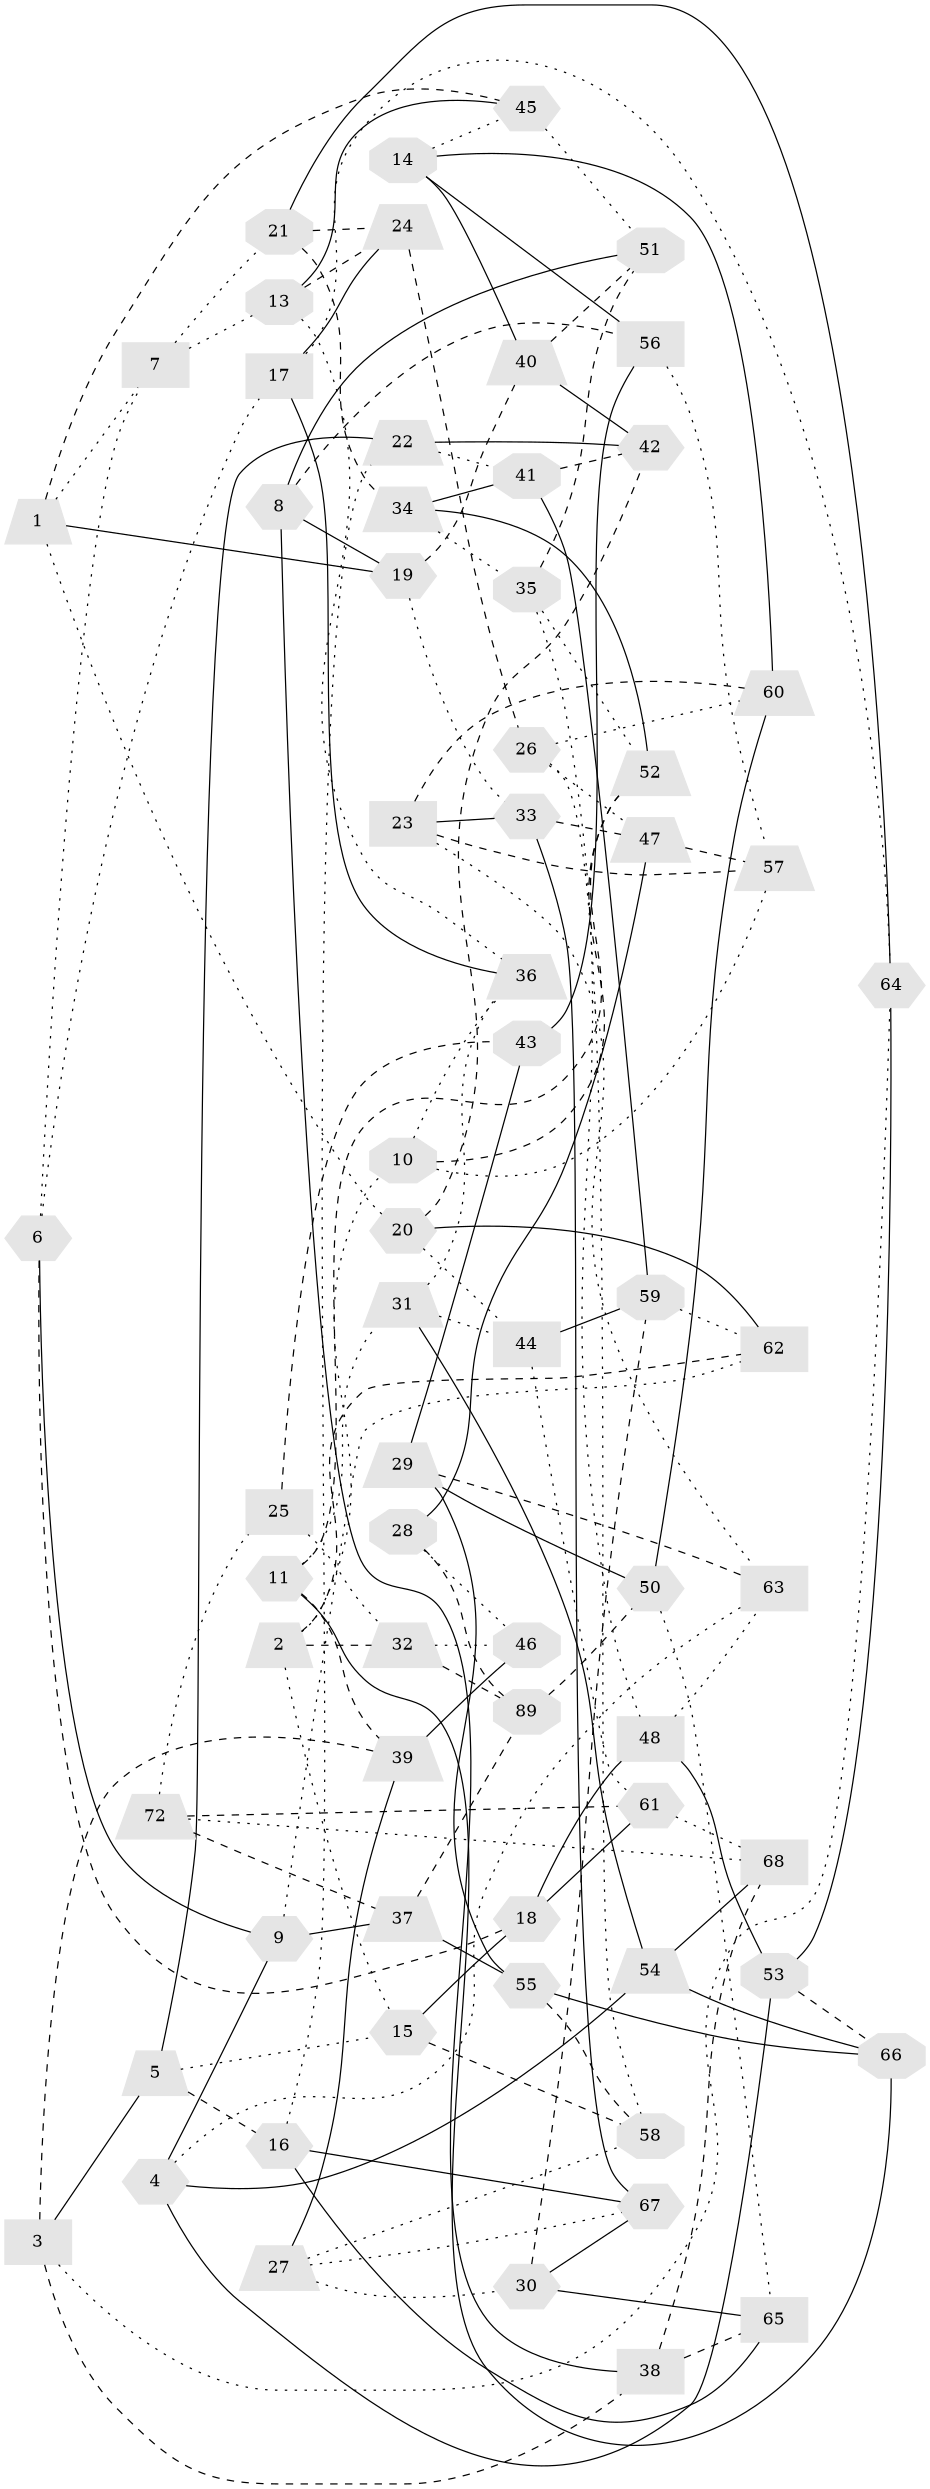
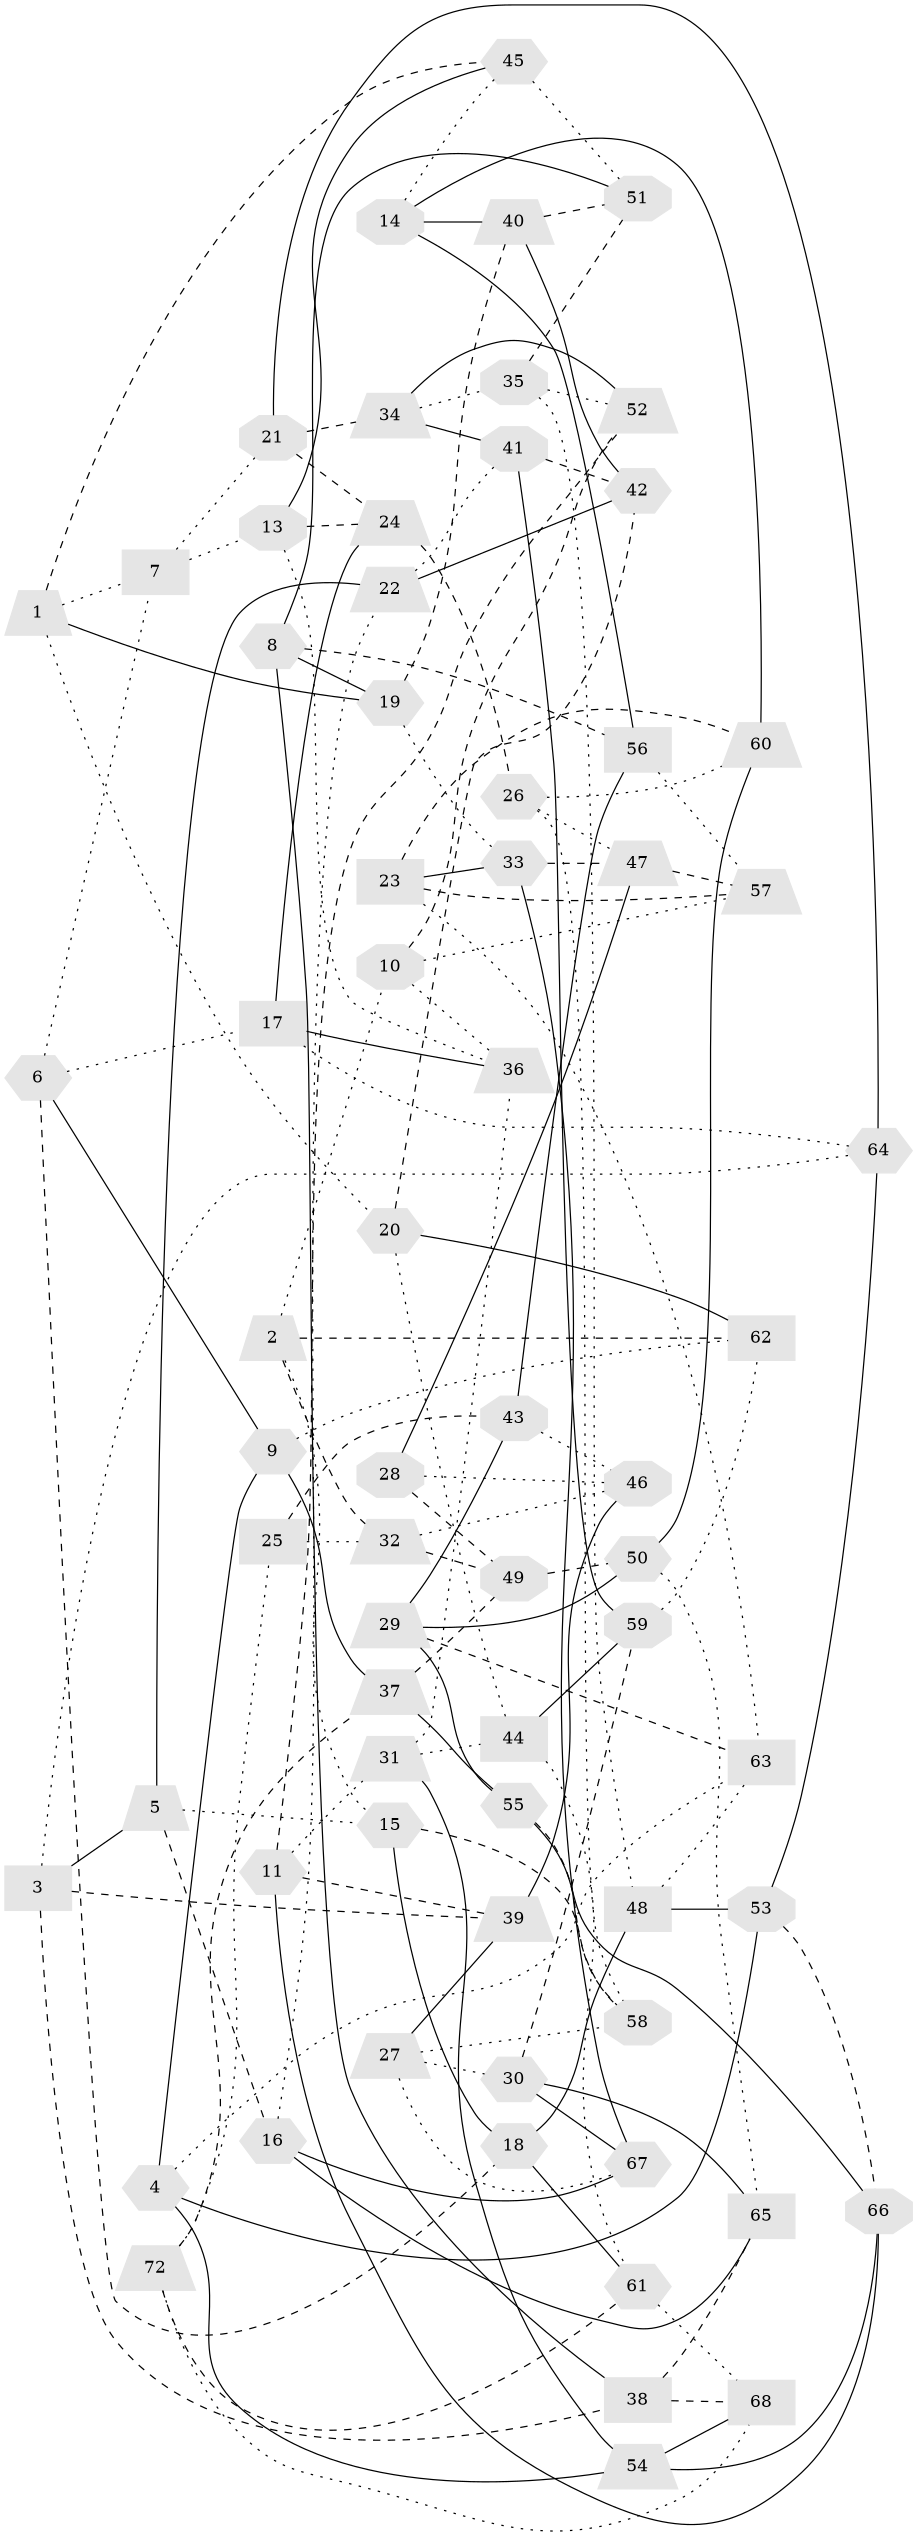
  graph {
    rankdir=LR
    node [color=gray90 shape=trapezium style=filled]
    edge [style=solid]
    7 [shape=box]
    1
    19 [shape=hexagon]
    20 [shape=hexagon]
    45 [shape=hexagon]
    13 [shape=octagon]
    21 [shape=octagon]
    40
    33 [shape=hexagon]
    62 [shape=box]
    42 [shape=hexagon]
    44 [shape=box]
    51 [shape=octagon]
    10 [shape=octagon]
    2
    15 [shape=hexagon]
    32
    36
    52
    57
    18 [shape=hexagon]
    58 [shape=octagon]
    46 [shape=octagon]
-   49 [shape=octagon label=89]
+   49 [shape=octagon]
    3 [shape=box]
    5
    38 [shape=box]
    39
    64 [shape=hexagon]
    16 [shape=hexagon]
    22
    68 [shape=box]
    65 [shape=box]
    4 [shape=hexagon]
    9 [shape=hexagon]
    53 [shape=octagon]
    54
    63 [shape=box]
    37
    66 [shape=octagon]
    67 [shape=hexagon]
    41 [shape=octagon]
    6 [shape=hexagon]
    17 [shape=box]
    24
    61 [shape=hexagon]
    48 [shape=box]
    34
    8 [shape=hexagon]
    56 [shape=box]
    55 [shape=hexagon]
    11 [shape=hexagon]
    31
    n54 [label=72]
    25 [shape=box]
    43 [shape=octagon]
    26 [shape=hexagon]
    14 [shape=octagon]
    60
    47
    59 [shape=octagon]
    35 [shape=octagon]
    23 [shape=box]
    28 [shape=octagon]
    27
    30 [shape=hexagon]
    50 [shape=hexagon]
    29
    7 -- 13 [style=dotted]
    7 -- 21 [style=dotted]
    1 -- 7 [style=dotted]
    1 -- 19
    1 -- 20 [style=dotted]
    1 -- 45 [style=dashed]
    19 -- 40 [style=dashed]
    19 -- 33 [style=dotted]
    20 -- 62
    20 -- 42 [style=dashed]
    20 -- 44 [style=dotted]
    45 -- 51 [style=dotted]
    13 -- 45
    13 -- 36 [style=dotted]
    13 -- 24 [style=dashed]
    21 -- 64
    21 -- 24 [style=dashed]
    21 -- 34 [style=dashed]
    40 -- 42
    40 -- 51 [style=dashed]
    33 -- 67
    33 -- 47 [style=dashed]
    44 -- 61 [style=dotted]
    44 -- 59
    10 -- 36 [style=dotted]
    10 -- 52 [style=dashed]
    10 -- 57 [style=dotted]
    2 -- 62 [style=dashed]
    2 -- 10 [style=dotted]
    2 -- 15 [style=dotted]
    2 -- 32 [style=dashed]
    15 -- 18
    15 -- 58 [style=dashed]
    32 -- 46 [style=dotted]
    32 -- 49 [style=dashed]
    18 -- 61
    18 -- 48
    49 -- 50 [style=dashed]
    3 -- 5
    3 -- 38 [style=dashed]
    3 -- 39 [style=dashed]
    3 -- 64 [style=dotted]
    5 -- 15 [style=dotted]
    5 -- 16 [style=dashed]
    5 -- 22
    38 -- 68 [style=dashed]
    38 -- 65 [style=dashed]
    39 -- 46
    16 -- 22 [style=dotted]
    16 -- 65
    16 -- 67
    22 -- 42
    22 -- 41 [style=dotted]
    4 -- 9
    4 -- 53
    4 -- 54
    4 -- 63 [style=dotted]
    9 -- 62 [style=dotted]
    9 -- 37
    53 -- 64
    53 -- 66 [style=dashed]
    54 -- 68
    54 -- 66
    37 -- 49 [style=dashed]
    37 -- 55
    41 -- 42 [style=dashed]
    41 -- 59
    6 -- 7 [style=dotted]
    6 -- 18 [style=dashed]
    6 -- 9
    6 -- 17 [style=dotted]
    17 -- 36
    17 -- 64 [style=dotted]
    17 -- 24
    24 -- 26 [style=dashed]
    61 -- 68 [style=dotted]
    48 -- 53
    48 -- 63 [style=dotted]
    34 -- 52
    34 -- 41
    34 -- 35 [style=dotted]
    8 -- 19
    8 -- 51
    8 -- 38
    8 -- 56 [style=dashed]
    56 -- 57 [style=dotted]
    55 -- 58 [style=dashed]
    55 -- 66
    11 -- 52 [style=dashed]
    11 -- 39 [style=dashed]
    11 -- 66
    11 -- 31 [style=dotted]
    31 -- 44 [style=dotted]
    31 -- 36 [style=dotted]
    31 -- 54
    n54 -- 68 [style=dotted]
    n54 -- 37 [style=dashed]
    n54 -- 61 [style=dashed]
    n54 -- 25 [style=dotted]
    25 -- 32 [style=dotted]
    25 -- 43 [style=dashed]
+   43 -- 46 [style=dotted]
    43 -- 56
    26 -- 58 [style=dotted]
    26 -- 60 [style=dotted]
    26 -- 47 [style=dotted]
    14 -- 45 [style=dotted]
    14 -- 40
    14 -- 56
    14 -- 60
    47 -- 57 [style=dashed]
    59 -- 62 [style=dotted]
    35 -- 51 [style=dashed]
    35 -- 52 [style=dotted]
    35 -- 48 [style=dotted]
    23 -- 33
    23 -- 57 [style=dashed]
    23 -- 63 [style=dotted]
    23 -- 60 [style=dashed]
    28 -- 46 [style=dotted]
    28 -- 49 [style=dashed]
    28 -- 47
    27 -- 58 [style=dotted]
    27 -- 39
    27 -- 67 [style=dotted]
    27 -- 30 [style=dotted]
    30 -- 65
    30 -- 67
    30 -- 59 [style=dashed]
    50 -- 65 [style=dotted]
    50 -- 60
    29 -- 63 [style=dashed]
    29 -- 55
    29 -- 43
    29 -- 50
  }
